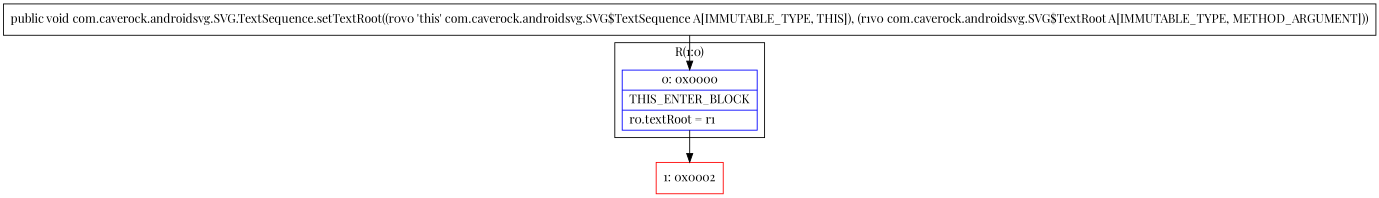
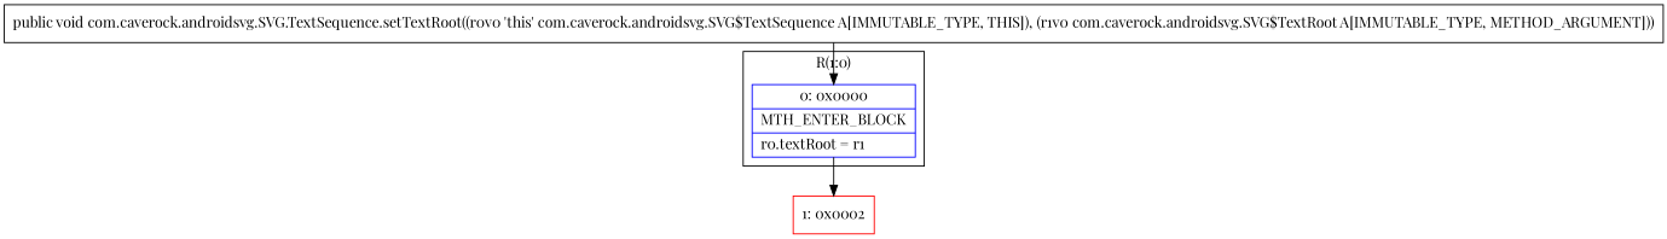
  digraph {
    fontname="Playfair Display"
    node [shape=record fontname="Playfair Display"]
    edge [fontname="Playfair Display"]
-   n1 [color=blue label="{0\:\ 0x0000|THIS_ENTER_BLOCK\l|r0.textRoot = r1\l}"]
+   n1 [color=blue label="{0\:\ 0x0000|MTH_ENTER_BLOCK\l|r0.textRoot = r1\l}"]
    n2 [color=red label="{1\:\ 0x0002}"]
    n3 [label="{public void com.caverock.androidsvg.SVG.TextSequence.setTextRoot((r0v0 'this' com.caverock.androidsvg.SVG$TextSequence A[IMMUTABLE_TYPE, THIS]), (r1v0 com.caverock.androidsvg.SVG$TextRoot A[IMMUTABLE_TYPE, METHOD_ARGUMENT])) }"]
    subgraph cluster_1 {
      label="R(1:0)"
      n1
    }
    n1 -> n2
    n3 -> n1
  }
